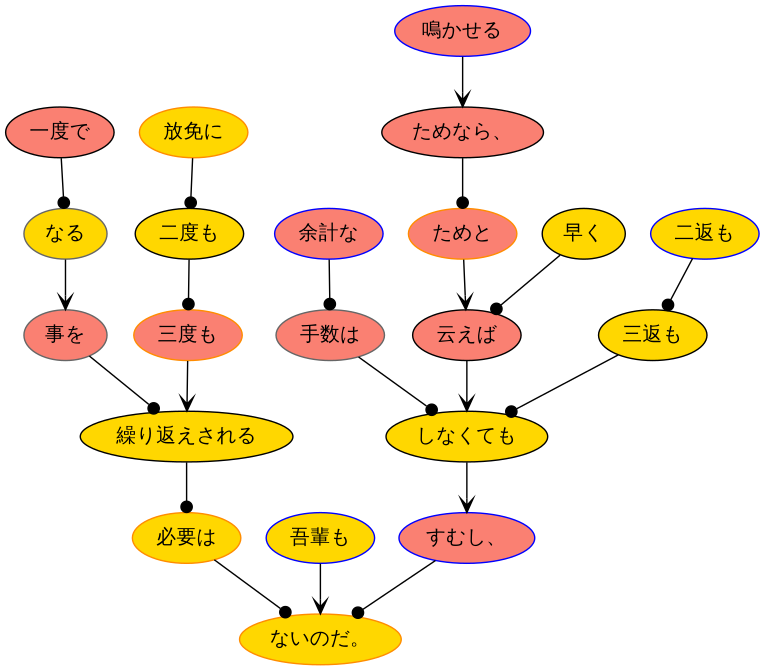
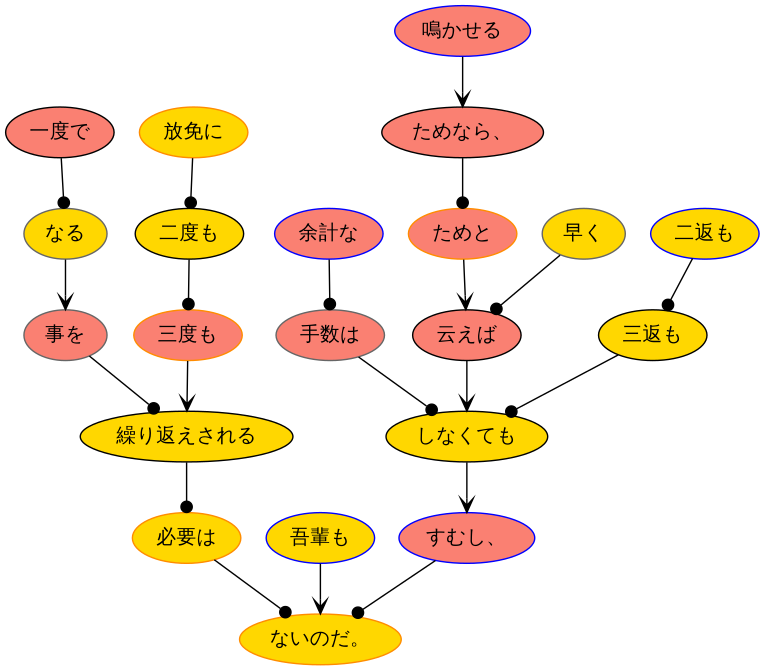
  digraph {
    fontname="DejaVu Serif"
    node [color=black fillcolor=gold fontname="DejaVu Serif" style=filled]
    edge [arrowhead=dot fontname="DejaVu Serif"]
    n1 [color=blue fillcolor=salmon label="鳴かせる"]
    n2 [fillcolor=salmon label="ためなら、"]
    n3 [color=darkorange fillcolor=salmon label="ためと"]
    n4 [fillcolor=salmon label="云えば"]
    n5 [label="しなくても"]
-   n6 [label="早く"]
+   n6 [color=gray40 label="早く"]
    n7 [color=blue fillcolor=salmon label="すむし、"]
    n8 [color=blue label="二返も"]
    n9 [label="三返も"]
    n10 [color=blue fillcolor=salmon label="余計な"]
    n11 [color=gray40 fillcolor=salmon label="手数は"]
    n12 [color=darkorange label="ないのだ。"]
    n13 [color=blue label="吾輩も"]
    n14 [fillcolor=salmon label="一度で"]
    n15 [color=gray40 label="なる"]
    n16 [color=gray40 fillcolor=salmon label="事を"]
    n17 [color=darkorange label="放免に"]
    n18 [label="二度も"]
    n19 [label="繰り返えされる"]
    n20 [color=darkorange label="必要は"]
    n21 [color=darkorange fillcolor=salmon label="三度も"]
    n1 -> n2 [arrowhead=vee]
    n2 -> n3
    n3 -> n4 [arrowhead=vee]
    n4 -> n5 [arrowhead=vee]
    n5 -> n7 [arrowhead=vee]
    n6 -> n4
    n7 -> n12
    n8 -> n9
    n9 -> n5
    n10 -> n11
    n11 -> n5
    n13 -> n12 [arrowhead=vee]
    n14 -> n15
    n15 -> n16 [arrowhead=vee]
    n16 -> n19
    n17 -> n18
    n18 -> n21
    n19 -> n20
    n20 -> n12
    n21 -> n19 [arrowhead=vee]
  }
